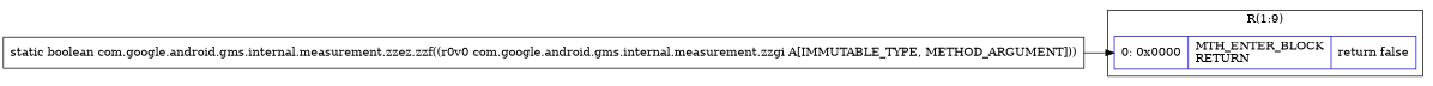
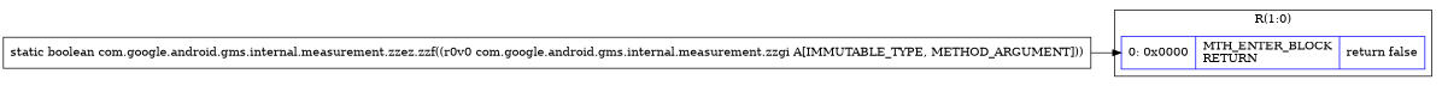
  digraph {
    rankdir=LR
    node [shape=record]
    n1 [color=blue label="{0\:\ 0x0000|MTH_ENTER_BLOCK\lRETURN\l|return false\l}"]
    n2 [label="{static boolean com.google.android.gms.internal.measurement.zzez.zzf((r0v0 com.google.android.gms.internal.measurement.zzgi A[IMMUTABLE_TYPE, METHOD_ARGUMENT])) }"]
    subgraph cluster_1 {
-     label="R(1:9)"
+     label="R(1:0)"
      n1
    }
    n2 -> n1
  }
